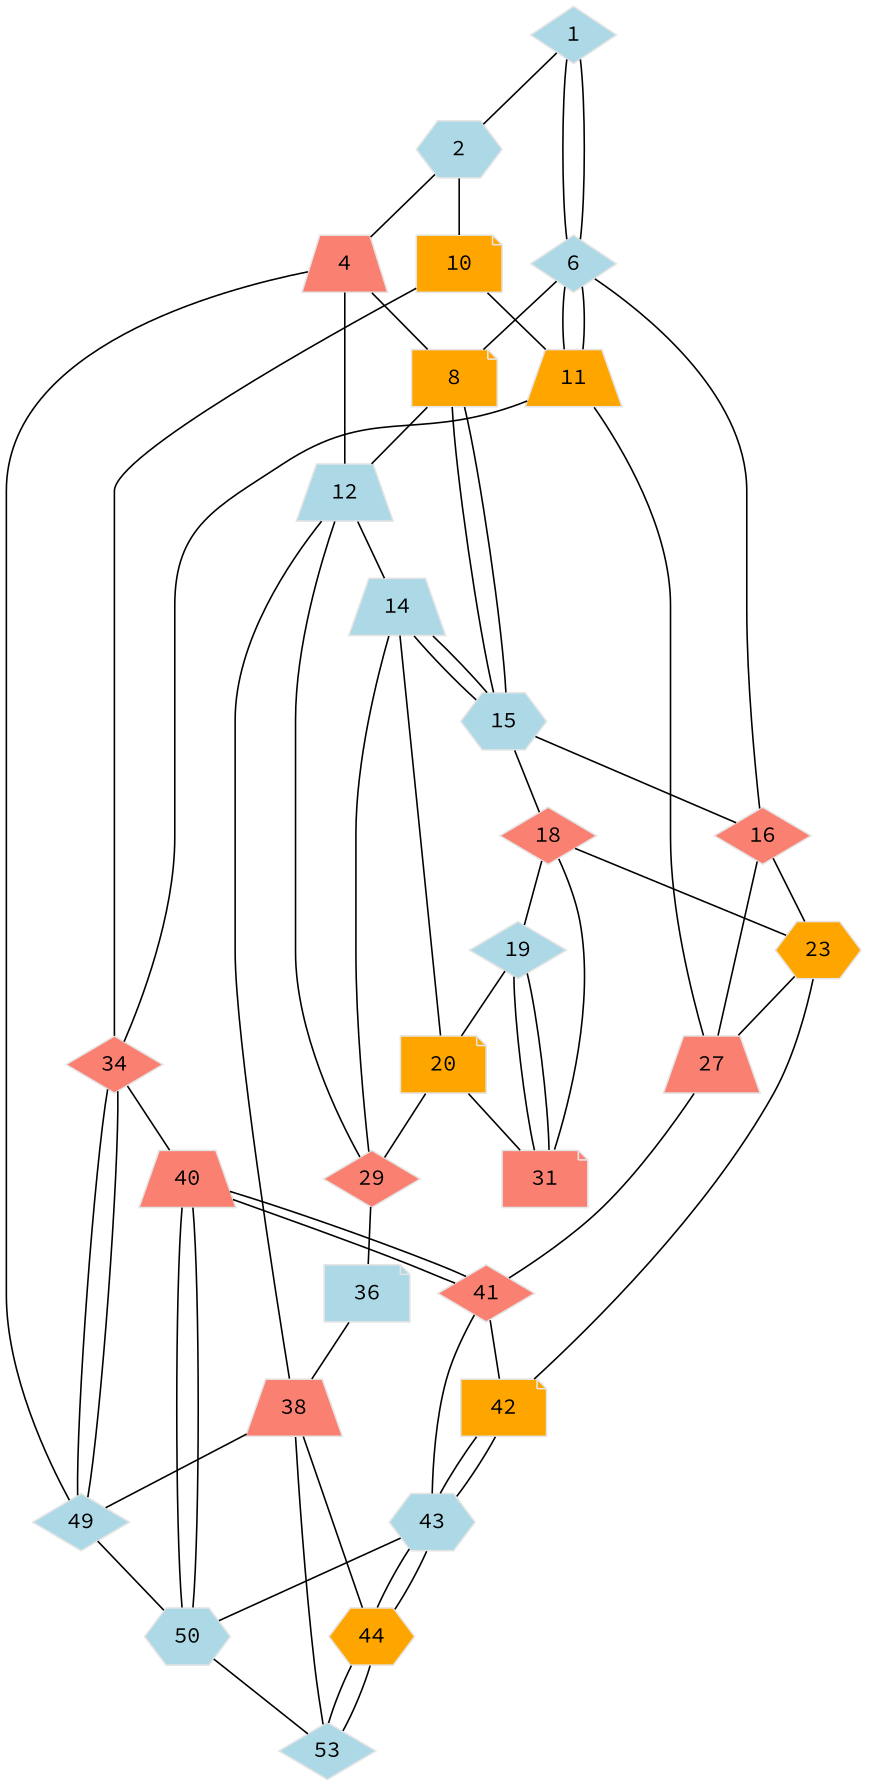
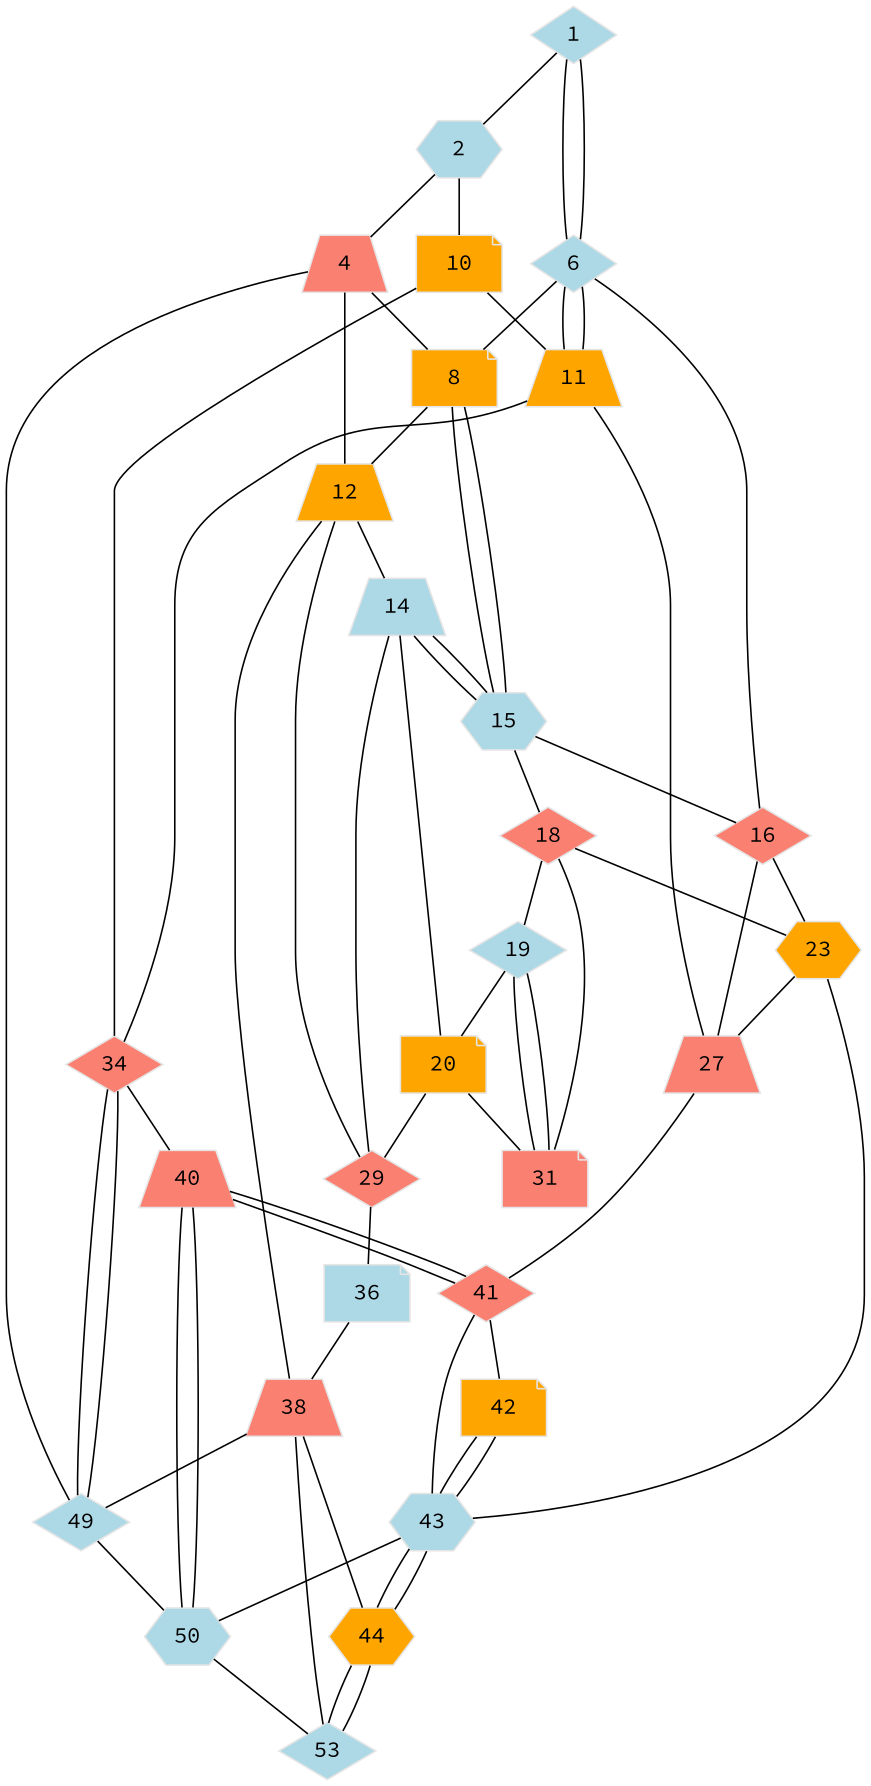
  graph {
    fontname="Source Code Pro"
    node [color=gray90 fillcolor=lightblue fontname="Source Code Pro" shape=diamond style=filled]
    edge [fontname="Source Code Pro"]
    2 [shape=hexagon super="+3"]
    1
    6 [super="+7"]
    4 [fillcolor=salmon shape=trapezium super="+5"]
    10 [fillcolor=orange shape=note super="+28"]
    8 [fillcolor=orange shape=note super="+9"]
    11 [fillcolor=orange shape=trapezium super="+26"]
    16 [fillcolor=salmon super="+22"]
-   12 [shape=trapezium super="+13"]
+   12 [fillcolor=orange shape=trapezium super="+13"]
    49
    34 [fillcolor=salmon super="+35"]
    15 [shape=hexagon super="+17"]
    14 [shape=trapezium super="+21"]
    29 [fillcolor=salmon super="+30"]
    38 [fillcolor=salmon shape=trapezium super="+54"]
    50 [shape=hexagon super="+52"]
    27 [fillcolor=salmon shape=trapezium super="+39"]
    23 [fillcolor=orange shape=hexagon super="+24"]
    18 [fillcolor=salmon super="+25"]
    40 [fillcolor=salmon shape=trapezium]
    41 [fillcolor=salmon super="+48"]
    20 [fillcolor=orange shape=note super="+32"]
    36 [shape=note super="+37"]
    44 [fillcolor=orange shape=hexagon super="+45"]
    53
    31 [fillcolor=salmon shape=note super="+33"]
    19
    42 [fillcolor=orange shape=note]
    43 [shape=hexagon super="+51"]
    2 -- 4
    2 -- 10 [weight=2]
    1 -- 2
    1 -- 6
    1 -- 6
    6 -- 8
    6 -- 11
    6 -- 11
    6 -- 16
    4 -- 8
    4 -- 12
    4 -- 49
    10 -- 11
    10 -- 34
    8 -- 12
    8 -- 15
    8 -- 15
    11 -- 34
    11 -- 27
    16 -- 27
    16 -- 23
    12 -- 14
    12 -- 29
    12 -- 38
    49 -- 50
    34 -- 49
    34 -- 49
    34 -- 40
    15 -- 16
    15 -- 18
    14 -- 15
    14 -- 15
    14 -- 29
    14 -- 20
    29 -- 36
    38 -- 49
    38 -- 44
    38 -- 53
    50 -- 53
    27 -- 41
    23 -- 27
-   23 -- 42
+   23 -- 43
    18 -- 23
    18 -- 31
    18 -- 19
    40 -- 50
    40 -- 50
    40 -- 41
    40 -- 41
    41 -- 42
    41 -- 43
    20 -- 29
    20 -- 31
    36 -- 38
    44 -- 53
    44 -- 53
    19 -- 20
    19 -- 31
    19 -- 31
    42 -- 43
    42 -- 43
    43 -- 50
    43 -- 44
    43 -- 44
  }
